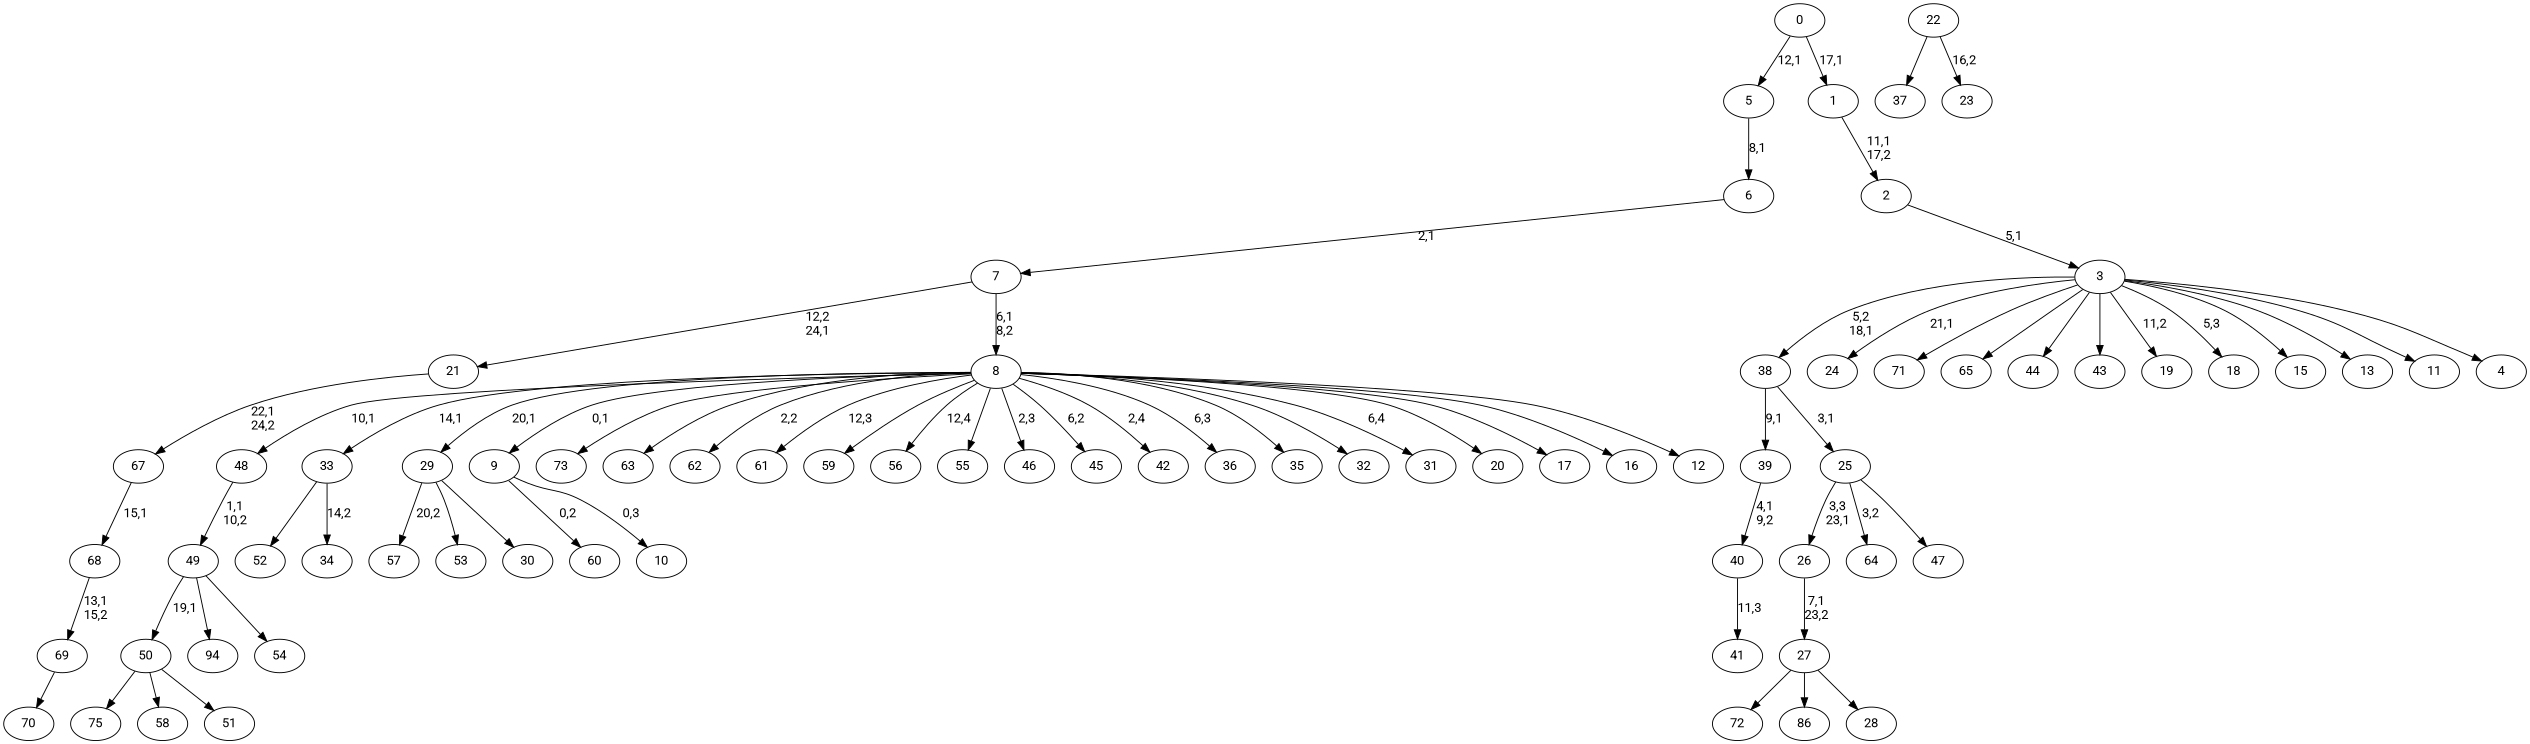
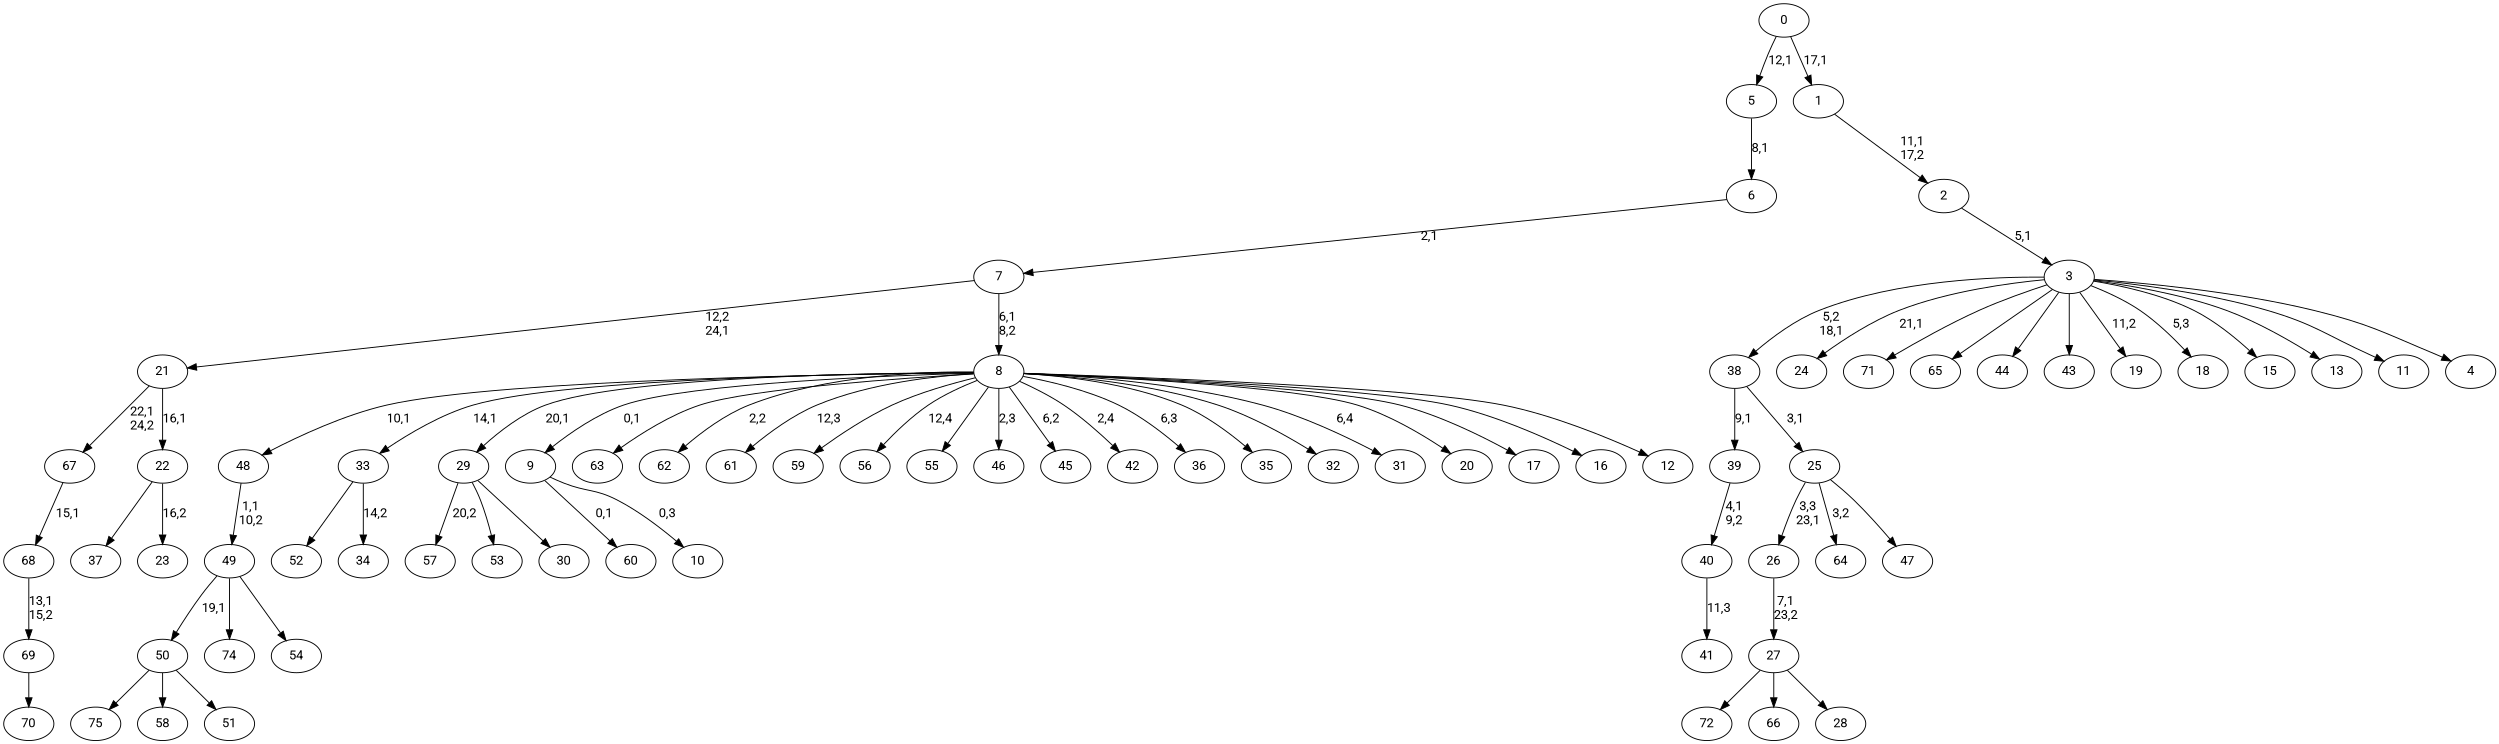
  digraph {
    fontname=Roboto
    node [fontname=Roboto]
    edge [fontname=Roboto]
    69
    70
    68
    67
    50
    75
    58
    51
    49
-   74 [label=94]
+   74
    54
    48
    40
    41
    39
    38
    25
    33
    52
    34
    29
    57
    53
    30
    27
    72
-   66 [label=86]
+   66
    28
    26
    64
    47
    22
    37
    23
    21
    9
    60
    10
    8
-   73
    63
    62
    61
    59
    56
    55
    46
    45
    42
    36
    35
    32
    31
    20
    17
    16
    12
    7
    6
    5
    3
    24
    71
    65
    44
    43
    19
    18
    15
    13
    11
    4
    2
    1
    0
    69 -> 70
    68 -> 69 [label="13,1\n15,2"]
    67 -> 68 [label="15,1"]
    50 -> 75
    50 -> 58
    50 -> 51
    49 -> 50 [label="19,1"]
    49 -> 74
    49 -> 54
    48 -> 49 [label="1,1\n10,2"]
    40 -> 41 [label="11,3"]
    39 -> 40 [label="4,1\n9,2"]
    38 -> 39 [label="9,1"]
    38 -> 25 [label="3,1"]
    25 -> 26 [label="3,3\n23,1"]
    25 -> 64 [label="3,2"]
    25 -> 47
    33 -> 52
    33 -> 34 [label="14,2"]
    29 -> 57 [label="20,2"]
    29 -> 53
    29 -> 30
    27 -> 72
    27 -> 66
    27 -> 28
    26 -> 27 [label="7,1\n23,2"]
    22 -> 37
    22 -> 23 [label="16,2"]
    21 -> 67 [label="22,1\n24,2"]
-   9 -> 60 [label="0,2"]
+   21 -> 22 [label="16,1"]
+   9 -> 60 [label="0,1"]
    9 -> 10 [label="0,3"]
    8 -> 48 [label="10,1"]
    8 -> 33 [label="14,1"]
    8 -> 29 [label="20,1"]
    8 -> 9 [label="0,1"]
-   8 -> 73
    8 -> 63
    8 -> 62 [label="2,2"]
    8 -> 61 [label="12,3"]
    8 -> 59
    8 -> 56 [label="12,4"]
    8 -> 55
    8 -> 46 [label="2,3"]
    8 -> 45 [label="6,2"]
    8 -> 42 [label="2,4"]
    8 -> 36 [label="6,3"]
    8 -> 35
    8 -> 32
    8 -> 31 [label="6,4"]
    8 -> 20
    8 -> 17
    8 -> 16
    8 -> 12
    7 -> 21 [label="12,2\n24,1"]
    7 -> 8 [label="6,1\n8,2"]
    6 -> 7 [label="2,1"]
    5 -> 6 [label="8,1"]
    3 -> 38 [label="5,2\n18,1"]
    3 -> 24 [label="21,1"]
    3 -> 71
    3 -> 65
    3 -> 44
    3 -> 43
    3 -> 19 [label="11,2"]
    3 -> 18 [label="5,3"]
    3 -> 15
    3 -> 13
    3 -> 11
    3 -> 4
    2 -> 3 [label="5,1"]
    1 -> 2 [label="11,1\n17,2"]
    0 -> 5 [label="12,1"]
    0 -> 1 [label="17,1"]
  }
